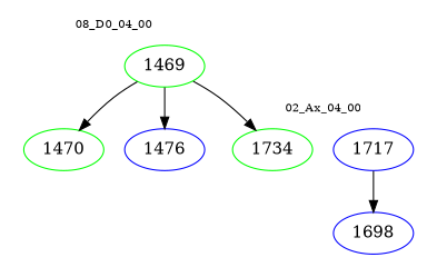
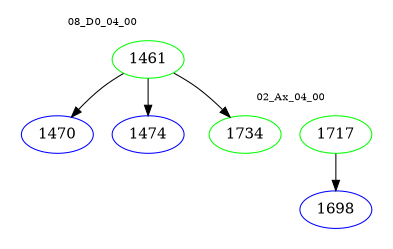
  digraph {
    node [color=green]
    edge [color=black]
-   n1 [color=blue label=1717]
+   n1 [label=1717]
    n2 [color=blue label=1698]
    n3 [label=1734]
-   n4 [label=1469]
-   n5 [label=1470]
-   n6 [color=blue label=1476]
+   n4 [label=1461]
+   n5 [color=blue label=1470]
+   n6 [color=blue label=1474]
    subgraph cluster_1 {
      color=white
      fontsize=10
      label="02_Ax_04_00"
      n1
      n2
      n3
    }
    subgraph cluster_2 {
      color=white
      fontsize=10
      label="08_D0_04_00"
      n4
      n5
      n6
    }
    n1 -> n2
    n4 -> n3
    n4 -> n5
    n4 -> n6
  }
